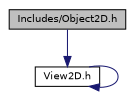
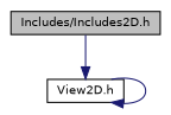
  digraph {
    node [color=black fontname=Helvetica fontsize=10 shape=record style=filled]
    edge [color=midnightblue fontname=Helvetica fontsize=10 labelfontname=Helvetica labelfontsize=10 style=solid]
-   n1 [fillcolor=grey75 fontcolor=black height=0.2 label="Includes/Object2D.h" width=0.4]
+   n1 [fillcolor=grey75 fontcolor=black height=0.2 label="Includes/Includes2D.h" width=0.4]
    n2 [fillcolor=white height=0.2 label="View2D.h" width=0.4]
    n1 -> n2
    n2 -> n2
  }
